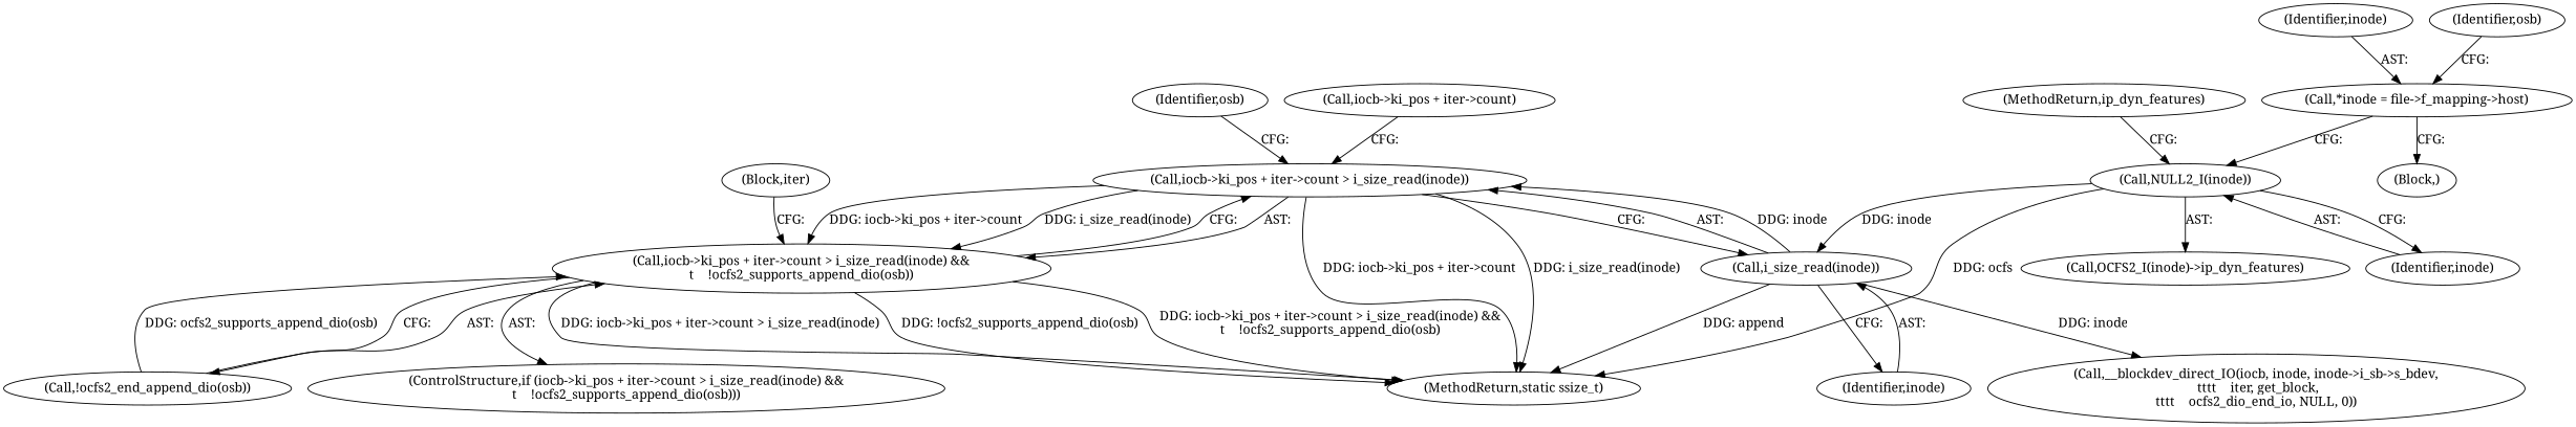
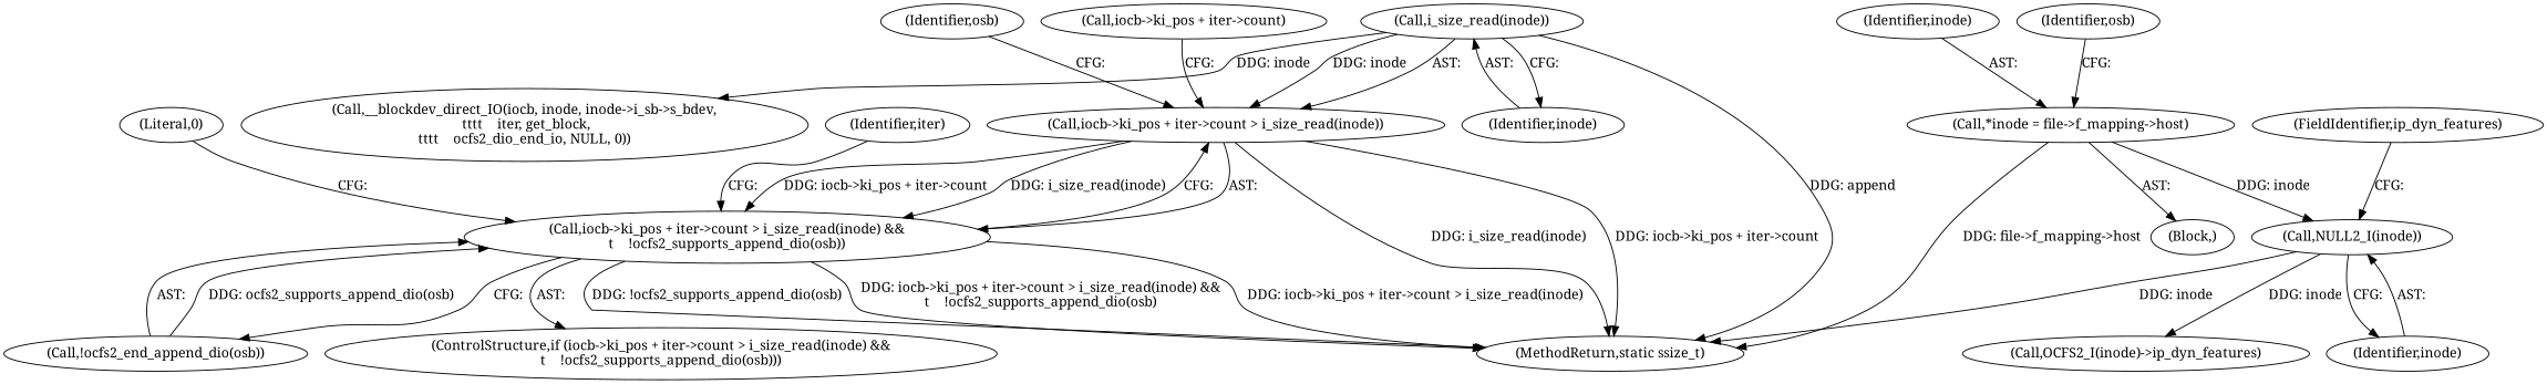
  digraph {
    fontname="Noto Serif"
    node [fontname="Noto Serif"]
    edge [fontname="Noto Serif"]
    n1 [label="(Call,iocb->ki_pos + iter->count > i_size_read(inode))"]
    n2 [label="(Call,i_size_read(inode))"]
    n3 [label="(Call,iocb->ki_pos + iter->count > i_size_read(inode) &&\n\t    !ocfs2_supports_append_dio(osb))"]
    n4 [label="(MethodReturn,static ssize_t)"]
    n5 [label="(Identifier,inode)"]
    n6 [label="(Call,__blockdev_direct_IO(iocb, inode, inode->i_sb->s_bdev,\n \t\t\t\t    iter, get_block,\n\t\t\t\t    ocfs2_dio_end_io, NULL, 0))"]
    n7 [label="(Call,!ocfs2_end_append_dio(osb))"]
    n8 [label="(ControlStructure,if (iocb->ki_pos + iter->count > i_size_read(inode) &&\n\t    !ocfs2_supports_append_dio(osb)))"]
    n9 [label="(Call,NULL2_I(inode))"]
    n10 [label="(Call,OCFS2_I(inode)->ip_dyn_features)"]
    n11 [label="(Identifier,inode)"]
    n12 [label="(Call,*inode = file->f_mapping->host)"]
    n13 [label="(Block,)"]
+   n14 [label="(Literal,0)"]
    n15 [label="(Call,iocb->ki_pos + iter->count)"]
    n16 [label="(Identifier,inode)"]
    n17 [label="(Identifier,osb)"]
-   n18 [label="(MethodReturn,ip_dyn_features)"]
+   n18 [label="(FieldIdentifier,ip_dyn_features)"]
    n19 [label="(Identifier,osb)"]
-   n20 [label="(Block,iter)"]
-   n1 -> n2 [label="CFG: "]
+   n20 [label="(Identifier,iter)"]
    n1 -> n3 [label="AST: "]
    n1 -> n3 [label="DDG: iocb->ki_pos + iter->count"]
    n1 -> n3 [label="DDG: i_size_read(inode)"]
    n1 -> n4 [label="DDG: iocb->ki_pos + iter->count"]
    n1 -> n4 [label="DDG: i_size_read(inode)"]
    n2 -> n1 [label="AST: "]
    n2 -> n1 [label="DDG: inode"]
    n2 -> n4 [label="DDG: append"]
    n2 -> n5 [label="CFG: "]
    n2 -> n6 [label="DDG: inode"]
    n3 -> n1 [label="CFG: "]
    n3 -> n4 [label="DDG: iocb->ki_pos + iter->count > i_size_read(inode)"]
    n3 -> n4 [label="DDG: !ocfs2_supports_append_dio(osb)"]
    n3 -> n4 [label="DDG: iocb->ki_pos + iter->count > i_size_read(inode) &&\n\t    !ocfs2_supports_append_dio(osb)"]
    n3 -> n7 [label="CFG: "]
    n3 -> n8 [label="AST: "]
    n5 -> n2 [label="AST: "]
    n7 -> n3 [label="AST: "]
    n7 -> n3 [label="DDG: ocfs2_supports_append_dio(osb)"]
-   n9 -> n2 [label="DDG: inode"]
-   n9 -> n4 [label="DDG: ocfs"]
-   n9 -> n10 [label="AST: "]
+   n9 -> n4 [label="DDG: inode"]
+   n9 -> n10 [label="DDG: inode"]
    n9 -> n11 [label="CFG: "]
    n11 -> n9 [label="AST: "]
-   n12 -> n9 [label="CFG: "]
-   n12 -> n13 [label="CFG: "]
+   n12 -> n4 [label="DDG: file->f_mapping->host"]
+   n12 -> n9 [label="DDG: inode"]
+   n12 -> n13 [label="AST: "]
+   n14 -> n3 [label="CFG: "]
    n15 -> n1 [label="CFG: "]
    n16 -> n12 [label="AST: "]
    n17 -> n1 [label="CFG: "]
    n18 -> n9 [label="CFG: "]
    n19 -> n12 [label="CFG: "]
    n20 -> n3 [label="CFG: "]
  }
